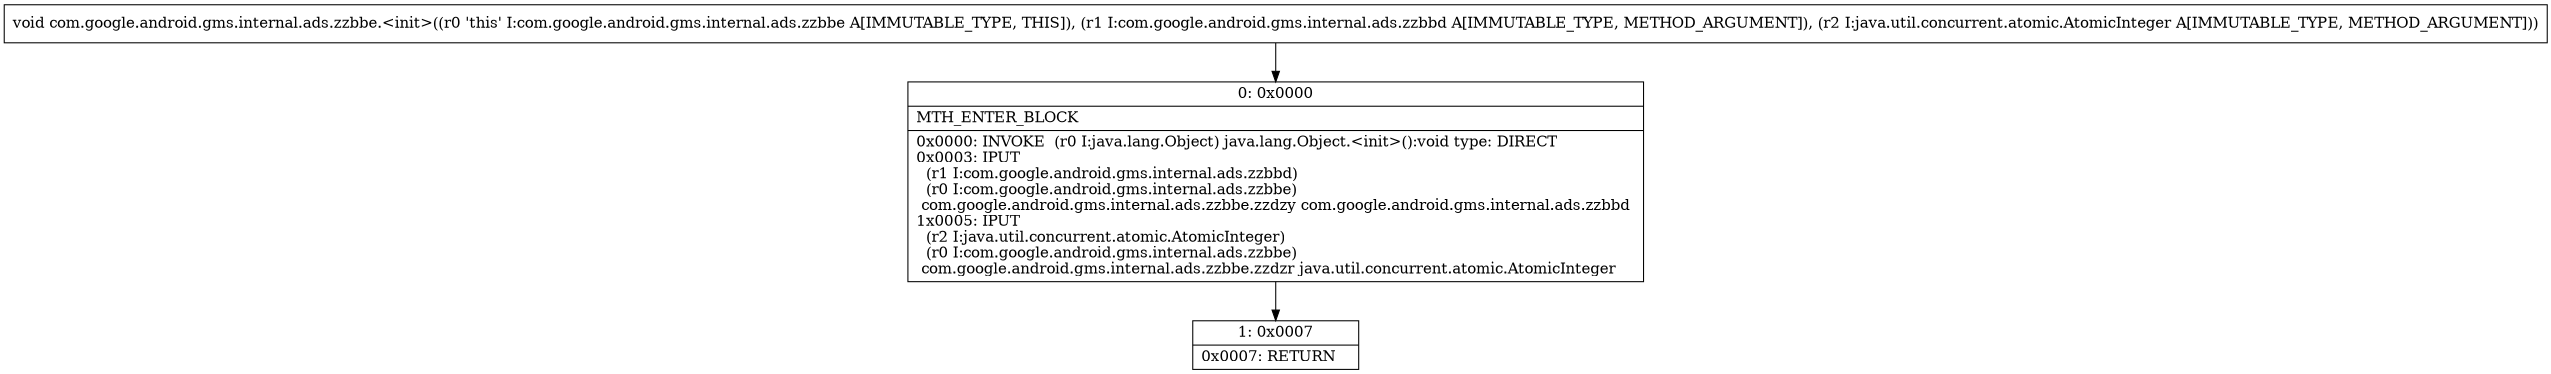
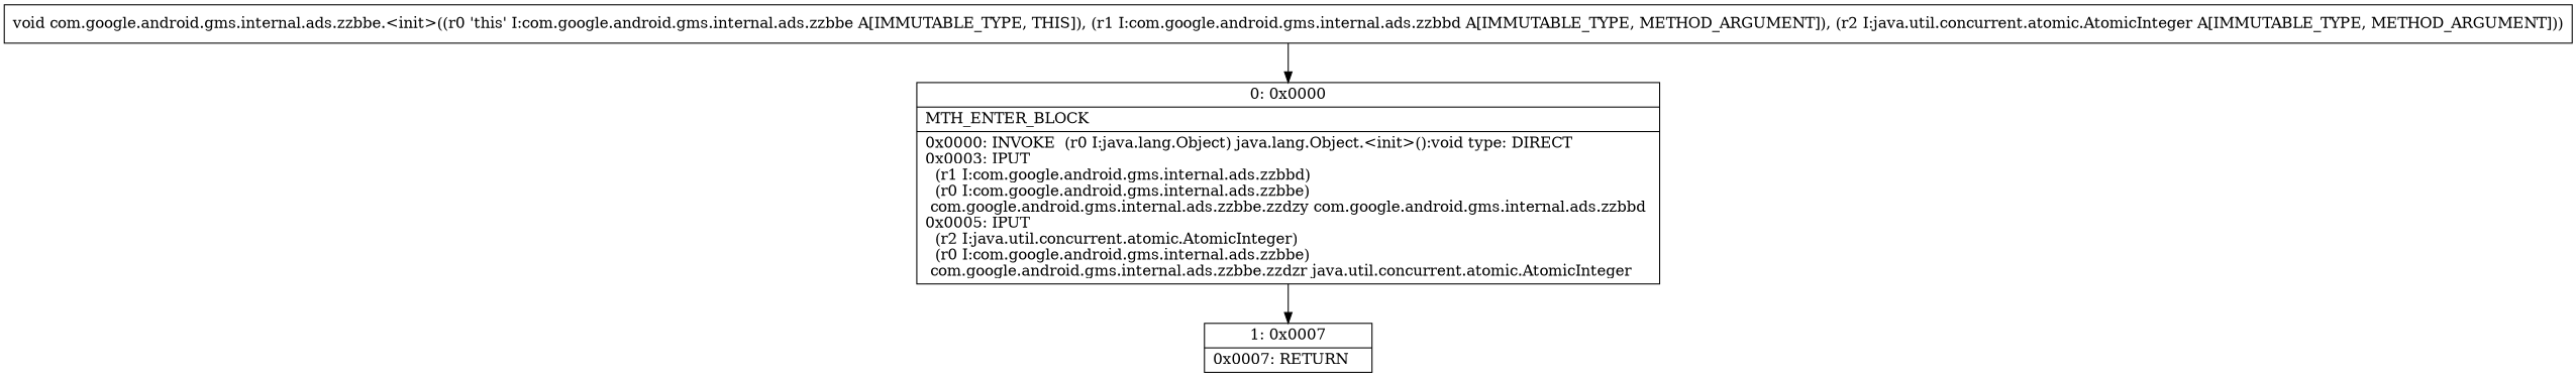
  digraph {
    node [shape=record]
-   n1 [label="{0\:\ 0x0000|MTH_ENTER_BLOCK\l|0x0000: INVOKE  (r0 I:java.lang.Object) java.lang.Object.\<init\>():void type: DIRECT \l0x0003: IPUT  \l  (r1 I:com.google.android.gms.internal.ads.zzbbd)\l  (r0 I:com.google.android.gms.internal.ads.zzbbe)\l com.google.android.gms.internal.ads.zzbbe.zzdzy com.google.android.gms.internal.ads.zzbbd \l1x0005: IPUT  \l  (r2 I:java.util.concurrent.atomic.AtomicInteger)\l  (r0 I:com.google.android.gms.internal.ads.zzbbe)\l com.google.android.gms.internal.ads.zzbbe.zzdzr java.util.concurrent.atomic.AtomicInteger \l}"]
+   n1 [label="{0\:\ 0x0000|MTH_ENTER_BLOCK\l|0x0000: INVOKE  (r0 I:java.lang.Object) java.lang.Object.\<init\>():void type: DIRECT \l0x0003: IPUT  \l  (r1 I:com.google.android.gms.internal.ads.zzbbd)\l  (r0 I:com.google.android.gms.internal.ads.zzbbe)\l com.google.android.gms.internal.ads.zzbbe.zzdzy com.google.android.gms.internal.ads.zzbbd \l0x0005: IPUT  \l  (r2 I:java.util.concurrent.atomic.AtomicInteger)\l  (r0 I:com.google.android.gms.internal.ads.zzbbe)\l com.google.android.gms.internal.ads.zzbbe.zzdzr java.util.concurrent.atomic.AtomicInteger \l}"]
    n2 [label="{1\:\ 0x0007|0x0007: RETURN   \l}"]
    n3 [label="{void com.google.android.gms.internal.ads.zzbbe.\<init\>((r0 'this' I:com.google.android.gms.internal.ads.zzbbe A[IMMUTABLE_TYPE, THIS]), (r1 I:com.google.android.gms.internal.ads.zzbbd A[IMMUTABLE_TYPE, METHOD_ARGUMENT]), (r2 I:java.util.concurrent.atomic.AtomicInteger A[IMMUTABLE_TYPE, METHOD_ARGUMENT])) }"]
    n1 -> n2
    n3 -> n1
  }
